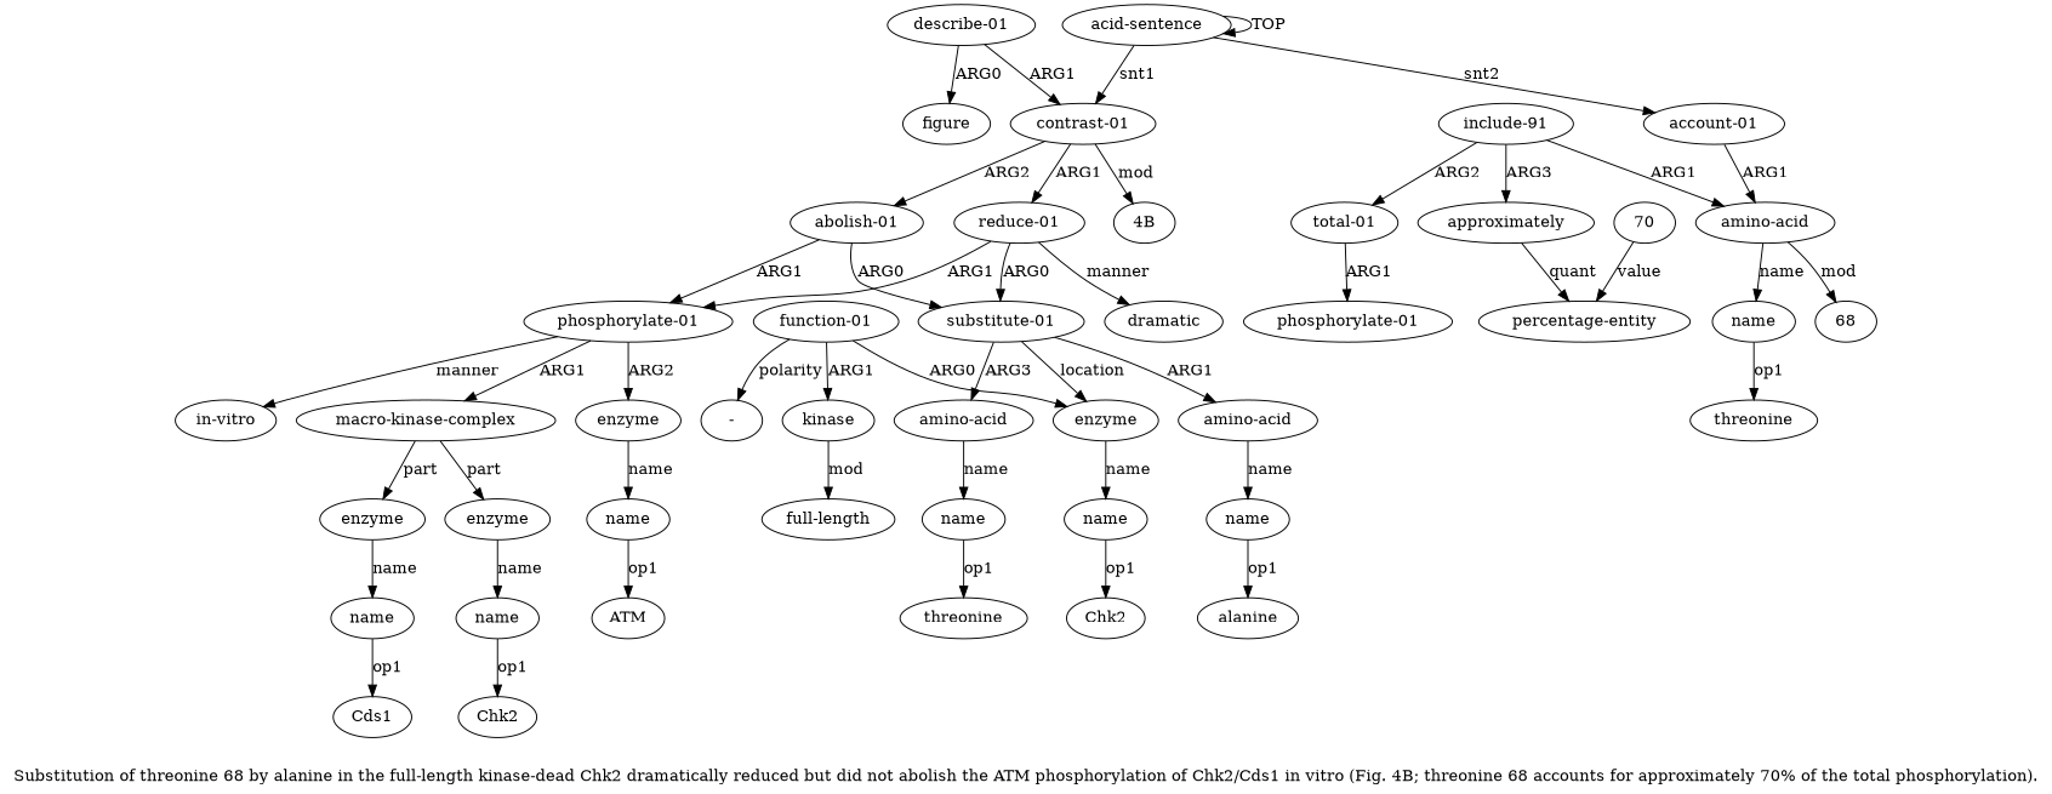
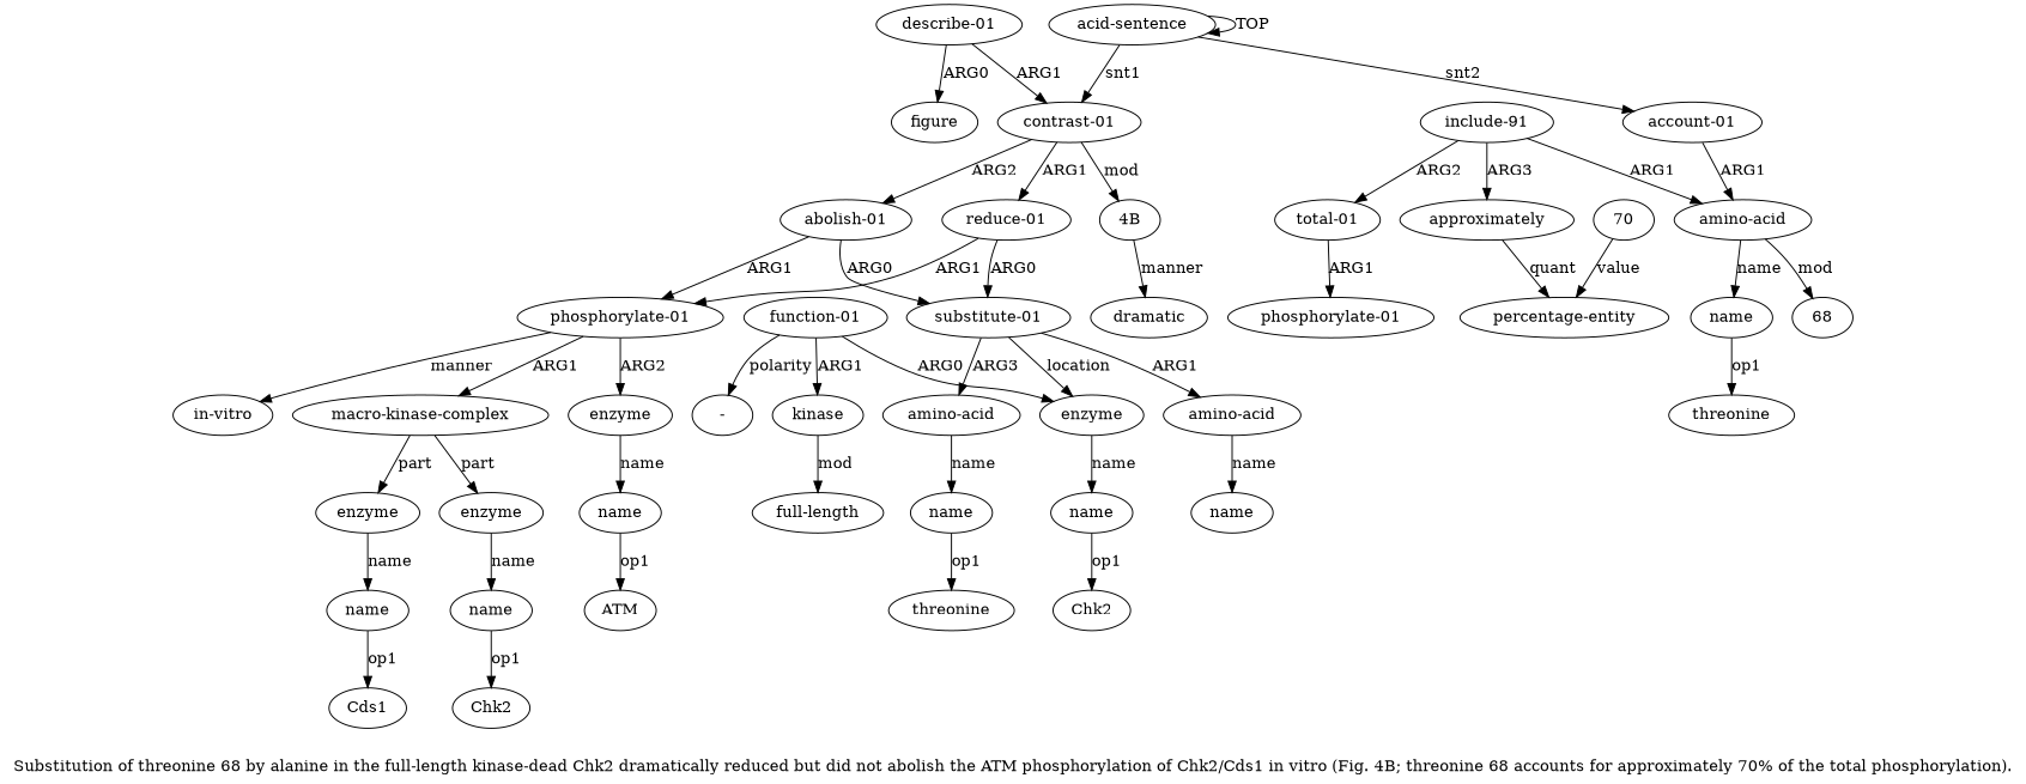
  digraph {
    label="Substitution of threonine 68 by alanine in the full-length kinase-dead Chk2 dramatically reduced but did not abolish the ATM phosphorylation of Chk2/Cds1 in vitro (Fig. 4B; threonine 68 accounts for approximately 70% of the total phosphorylation)."
    node [color=black gold_ind=-1 gold_label=name test_ind=-1 test_label=name]
    edge [color=black gold_label=ARG1 test_label=ARG1]
    n1 [gold_ind=20 label=name test_ind=20]
    n2 [gold_label=ATM label=ATM test_label=ATM]
    n3 [gold_ind=21 gold_label="in-vitro" label="in-vitro" test_ind=21 test_label="in-vitro"]
    n4 [gold_ind=22 gold_label=dramatic label=dramatic test_ind=22 test_label=dramatic]
    n5 [gold_ind=23 gold_label="abolish-01" label="abolish-01" test_ind=23 test_label="abolish-01"]
    n6 [gold_ind=13 gold_label="phosphorylate-01" label="phosphorylate-01" test_ind=13 test_label="phosphorylate-01"]
    n7 [gold_ind=3 gold_label="substitute-01" label="substitute-01" test_ind=3 test_label="substitute-01"]
    n8 [gold_ind=14 gold_label="macro-molecular-complex" label="macro-kinase-complex" test_ind=14 test_label="macro-molecular-complex"]
    n9 [gold_ind=19 gold_label=enzyme label=enzyme test_ind=19 test_label=enzyme]
    n10 [gold_ind=8 gold_label=enzyme label=enzyme test_ind=8 test_label=enzyme]
    n11 [gold_ind=4 gold_label="amino-acid" label="amino-acid" test_ind=4 test_label="amino-acid"]
    n12 [gold_ind=6 gold_label="amino-acid" label="amino-acid" test_ind=6 test_label="amino-acid"]
    n13 [gold_ind=15 gold_label=enzyme label=enzyme test_ind=15 test_label=enzyme]
    n14 [gold_ind=17 gold_label=enzyme label=enzyme test_ind=17 test_label=enzyme]
    n15 [gold_ind=9 label=name test_ind=9]
    n16 [gold_ind=5 label=name test_ind=5]
    n17 [gold_ind=7 label=name test_ind=7]
    n18 [gold_ind=24 gold_label="describe-01" label="describe-01" test_ind=24 test_label="describe-01"]
    n19 [gold_ind=25 gold_label=figure label=figure test_ind=25 test_label=figure]
    n20 [gold_ind=1 gold_label="contrast-01" label="contrast-01" test_ind=1 test_label="contrast-01"]
    n21 [gold_label="4B" label="4B" test_label="4B"]
    n22 [gold_ind=2 gold_label="reduce-01" label="reduce-01" test_ind=2 test_label="reduce-01"]
    n23 [gold_ind=26 gold_label="account-01" label="account-01" test_ind=26 test_label="account-01"]
    n24 [gold_ind=27 gold_label="amino-acid" label="amino-acid" test_ind=27 test_label="amino-acid"]
    n25 [gold_ind=28 label=name test_ind=28]
    n26 [gold_label=68 label=68 test_label=68]
    n27 [gold_label=threonine label=threonine test_label=threonine]
    n28 [gold_ind=29 gold_label="include-91" label="include-91" test_ind=29 test_label="include-91"]
    n29 [gold_ind=30 gold_label="total-01" label="total-01" test_ind=30 test_label="total-01"]
    n30 [gold_ind=32 gold_label=approximately label=approximately test_ind=32 test_label=approximately]
    n31 [gold_ind=31 gold_label="phosphorylate-01" label="phosphorylate-01" test_ind=31 test_label="phosphorylate-01"]
    n32 [gold_ind=33 gold_label="percentage-entity" label="percentage-entity" test_ind=33 test_label="percentage-entity"]
    n33 [gold_label=70 label=70 test_label=70]
    n34 [gold_label=Cds1 label=Cds1 test_label=Cds1]
    n35 [gold_ind=16 label=name test_ind=16]
    n36 [gold_label=Chk2 label=Chk2 test_label=Chk2]
    n37 [gold_ind=18 label=name test_ind=18]
    n38 [gold_ind=11 gold_label=kinase label=kinase test_ind=11 test_label=kinase]
    n39 [gold_ind=12 gold_label="full-length" label="full-length" test_ind=12 test_label="full-length"]
    n40 [gold_ind=10 gold_label="function-01" label="function-01" test_ind=10 test_label="function-01"]
    n41 [gold_label="-" label="-" test_label="-"]
    n42 [gold_label=Chk2 label=Chk2 test_label=Chk2]
    n43 [gold_ind=0 gold_label="multi-sentence" label="acid-sentence" test_ind=0 test_label="multi-sentence"]
-   n44 [gold_label=alanine label=alanine test_label=alanine]
    n45 [gold_label=threonine label=threonine test_label=threonine]
    n1 -> n2 [gold_label=op1 label=op1 test_label=op1]
    n5 -> n6 [label=ARG1]
    n5 -> n7 [gold_label=ARG0 label=ARG0 test_label=ARG0]
    n6 -> n3 [gold_label=manner label=manner test_label=manner]
    n6 -> n8 [label=ARG1]
    n6 -> n9 [gold_label=ARG2 label=ARG2 test_label=ARG2]
    n7 -> n10 [gold_label=location label=location test_label=location]
    n7 -> n11 [label=ARG1]
    n7 -> n12 [gold_label=ARG3 label=ARG3 test_label=ARG3]
    n8 -> n13 [gold_label=part label=part test_label=part]
    n8 -> n14 [gold_label=part label=part test_label=part]
    n9 -> n1 [gold_label=name label=name test_label=name]
    n10 -> n15 [gold_label=name label=name test_label=name]
    n11 -> n16 [gold_label=name label=name test_label=name]
    n12 -> n17 [gold_label=name label=name test_label=name]
    n13 -> n35 [gold_label=name label=name test_label=name]
    n14 -> n37 [gold_label=name label=name test_label=name]
    n15 -> n42 [gold_label=op1 label=op1 test_label=op1]
-   n16 -> n44 [gold_label=op1 label=op1 test_label=op1]
    n17 -> n45 [gold_label=op1 label=op1 test_label=op1]
    n18 -> n19 [gold_label=ARG0 label=ARG0 test_label=ARG0]
    n18 -> n20 [label=ARG1]
    n20 -> n5 [gold_label=ARG2 label=ARG2 test_label=ARG2]
    n20 -> n21 [gold_label=mod label=mod test_label=mod]
    n20 -> n22 [label=ARG1]
-   n22 -> n4 [gold_label=manner label=manner test_label=manner]
+   n21 -> n4 [gold_label=manner label=manner test_label=manner]
    n22 -> n6 [label=ARG1]
    n22 -> n7 [gold_label=ARG0 label=ARG0 test_label=ARG0]
    n23 -> n24 [label=ARG1]
    n24 -> n25 [gold_label=name label=name test_label=name]
    n24 -> n26 [gold_label=mod label=mod test_label=mod]
    n25 -> n27 [gold_label=op1 label=op1 test_label=op1]
    n28 -> n24 [label=ARG1]
    n28 -> n29 [gold_label=ARG2 label=ARG2 test_label=ARG2]
    n28 -> n30 [gold_label=ARG3 label=ARG3 test_label=ARG3]
    n29 -> n31 [label=ARG1]
    n30 -> n32 [gold_label=quant label=quant test_label=quant]
    n33 -> n32 [gold_label=value label=value test_label=value]
    n35 -> n36 [gold_label=op1 label=op1 test_label=op1]
    n37 -> n34 [gold_label=op1 label=op1 test_label=op1]
    n38 -> n39 [gold_label=mod label=mod test_label=mod]
    n40 -> n10 [gold_label=ARG0 label=ARG0 test_label=ARG0]
    n40 -> n38 [label=ARG1]
    n40 -> n41 [gold_label=polarity label=polarity test_label=polarity]
    n43 -> n20 [gold_label=snt1 label=snt1 test_label=snt1]
    n43 -> n23 [gold_label=snt2 label=snt2 test_label=snt2]
    n43 -> n43 [gold_label=TOP label=TOP test_label=TOP]
  }
